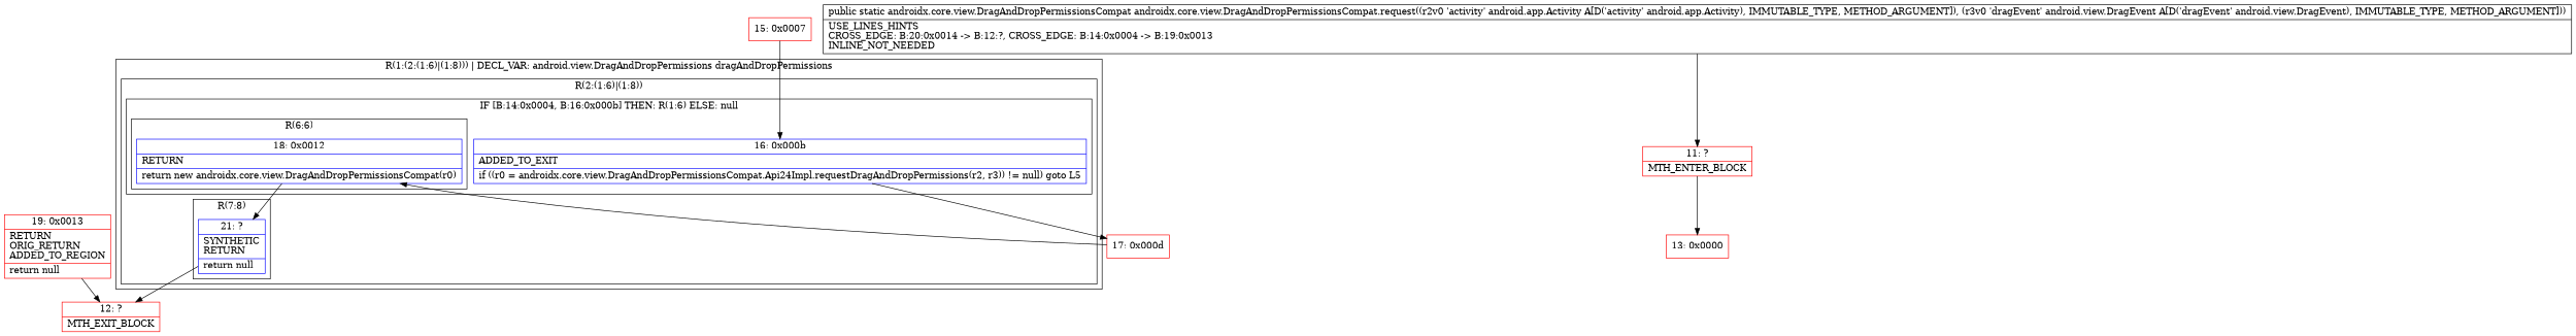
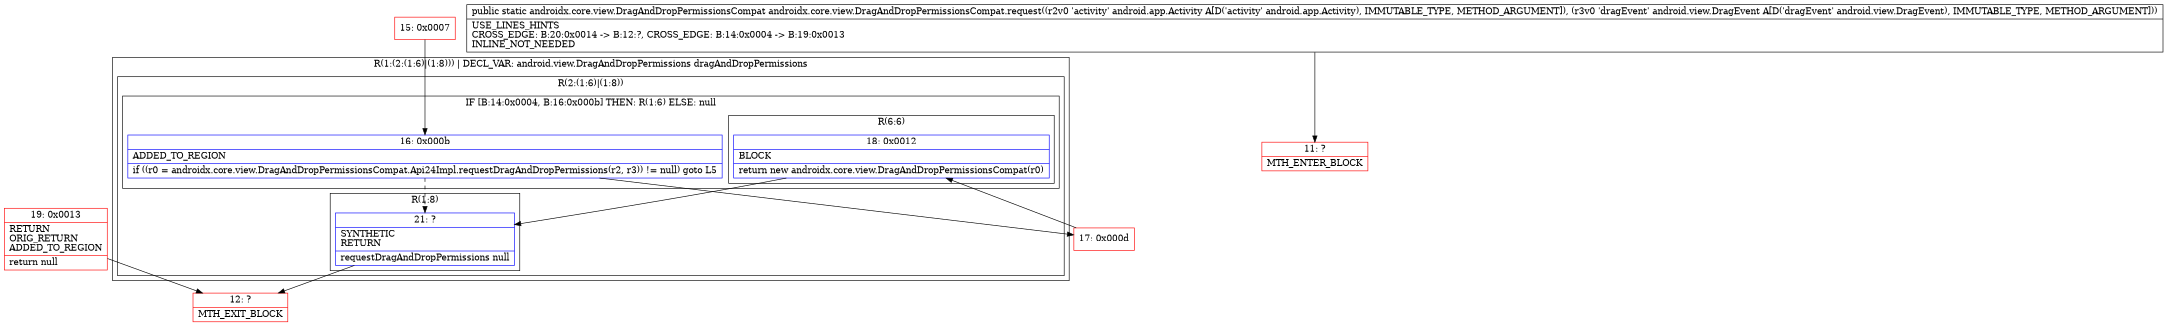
  digraph {
    node [color=red shape=record]
-   n1 [color=blue label="{18\:\ 0x0012|RETURN\l|return new androidx.core.view.DragAndDropPermissionsCompat(r0)\l}"]
-   n2 [color=blue label="{16\:\ 0x000b|ADDED_TO_EXIT\l|if ((r0 = androidx.core.view.DragAndDropPermissionsCompat.Api24Impl.requestDragAndDropPermissions(r2, r3)) != null) goto L5\l}"]
-   n3 [color=blue label="{21\:\ ?|SYNTHETIC\lRETURN\l|return null\l}"]
+   n1 [color=blue label="{18\:\ 0x0012|BLOCK\l|return new androidx.core.view.DragAndDropPermissionsCompat(r0)\l}"]
+   n2 [color=blue label="{16\:\ 0x000b|ADDED_TO_REGION\l|if ((r0 = androidx.core.view.DragAndDropPermissionsCompat.Api24Impl.requestDragAndDropPermissions(r2, r3)) != null) goto L5\l}"]
+   n3 [color=blue label="{21\:\ ?|SYNTHETIC\lRETURN\l|requestDragAndDropPermissions null\l}"]
    n4 [label="{17\:\ 0x000d}"]
    n5 [label="{12\:\ ?|MTH_EXIT_BLOCK\l}"]
    n6 [label="{15\:\ 0x0007}"]
    n7 [label="{19\:\ 0x0013|RETURN\lORIG_RETURN\lADDED_TO_REGION\l|return null\l}"]
    n8 [label="{11\:\ ?|MTH_ENTER_BLOCK\l}"]
-   n9 [label="{13\:\ 0x0000}"]
    n10 [label="{public static androidx.core.view.DragAndDropPermissionsCompat androidx.core.view.DragAndDropPermissionsCompat.request((r2v0 'activity' android.app.Activity A[D('activity' android.app.Activity), IMMUTABLE_TYPE, METHOD_ARGUMENT]), (r3v0 'dragEvent' android.view.DragEvent A[D('dragEvent' android.view.DragEvent), IMMUTABLE_TYPE, METHOD_ARGUMENT]))  | USE_LINES_HINTS\lCROSS_EDGE: B:20:0x0014 \-\> B:12:?, CROSS_EDGE: B:14:0x0004 \-\> B:19:0x0013\lINLINE_NOT_NEEDED\l}" color=""]
    subgraph cluster_1 {
      label="R(1:(2:(1:6)|(1:8))) | DECL_VAR: android.view.DragAndDropPermissions dragAndDropPermissions\l"
      subgraph cluster_2 {
        label="R(2:(1:6)|(1:8))"
        subgraph cluster_3 {
          label="IF [B:14:0x0004, B:16:0x000b] THEN: R(1:6) ELSE: null"
          n2
          subgraph cluster_4 {
            label="R(6:6)"
            n1
          }
        }
        subgraph cluster_5 {
-         label="R(7:8)"
+         label="R(1:8)"
          n3
        }
      }
    }
    n1 -> n3
+   n2 -> n3 [style=dashed]
    n2 -> n4
    n3 -> n5
    n4 -> n1
    n6 -> n2
    n7 -> n5
-   n8 -> n9
    n10 -> n8
  }
